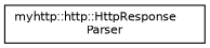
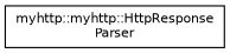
  digraph {
    rankdir=LR
-   n1 [color=black fillcolor=white fontname=Helvetica fontsize=10 height=0.2 label="myhttp::http::HttpResponse\lParser" shape=record style=filled width=0.4]
+   n1 [color=black fillcolor=white fontname=Helvetica fontsize=10 height=0.2 label="myhttp::myhttp::HttpResponse\lParser" shape=record style=filled width=0.4]
  }
